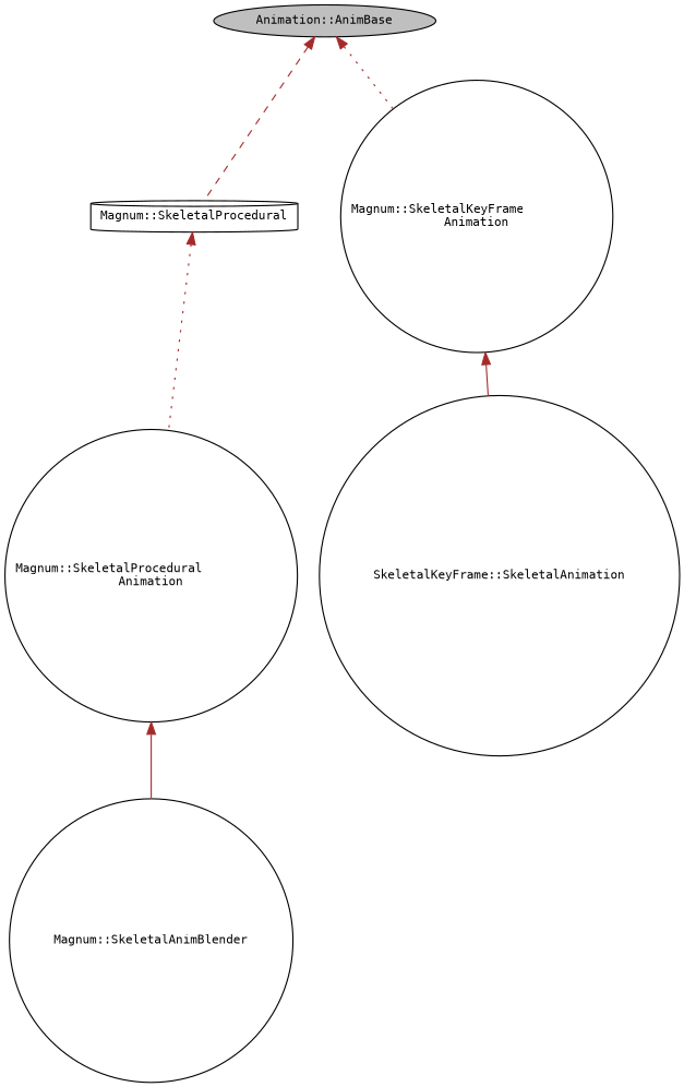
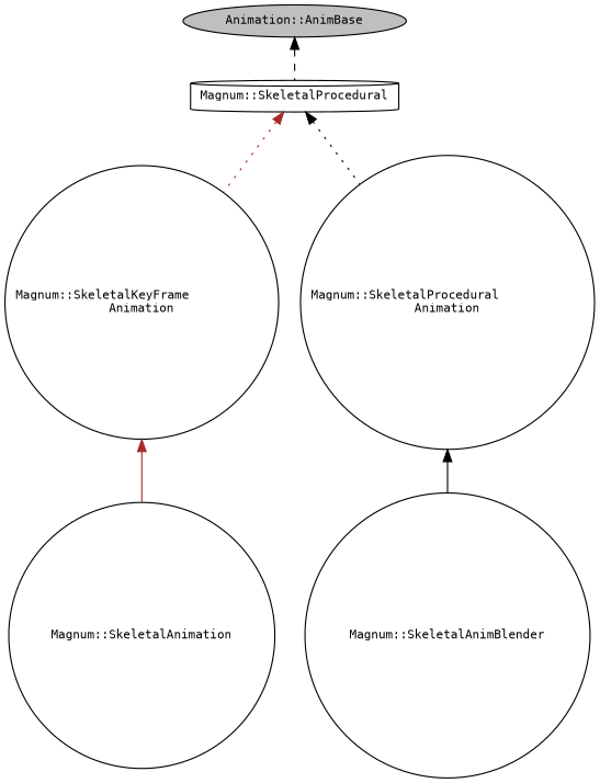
  digraph {
    fontname="DejaVu Sans Mono"
    node [color=black fillcolor=white fontname="DejaVu Sans Mono" fontsize=10 shape=circle style=filled]
    edge [color=brown dir=back fontname="DejaVu Sans Mono" fontsize=10 labelfontname=Helvetica labelfontsize=10 style=dotted]
    n1 [fillcolor=grey75 fontcolor=black height=0.2 label="Animation::AnimBase" shape=ellipse width=0.4]
    n2 [height=0.2 label="Magnum::SkeletalProcedural" shape=cylinder width=0.4]
    n3 [height=0.2 label="Magnum::SkeletalKeyFrame\lAnimation" width=0.4]
    n4 [height=0.2 label="Magnum::SkeletalProcedural\lAnimation" width=0.4]
-   n5 [height=0.2 label="SkeletalKeyFrame::SkeletalAnimation" width=0.4]
+   n5 [height=0.2 label="Magnum::SkeletalAnimation" width=0.4]
    n6 [height=0.2 label="Magnum::SkeletalAnimBlender" width=0.4]
-   n1 -> n2 [style=dashed]
-   n1 -> n3
-   n2 -> n4
+   n1 -> n2 [color=black style=dashed]
+   n2 -> n3
+   n2 -> n4 [color=black]
    n3 -> n5 [style=solid]
-   n4 -> n6 [style=solid]
+   n4 -> n6 [color=black style=solid]
  }
